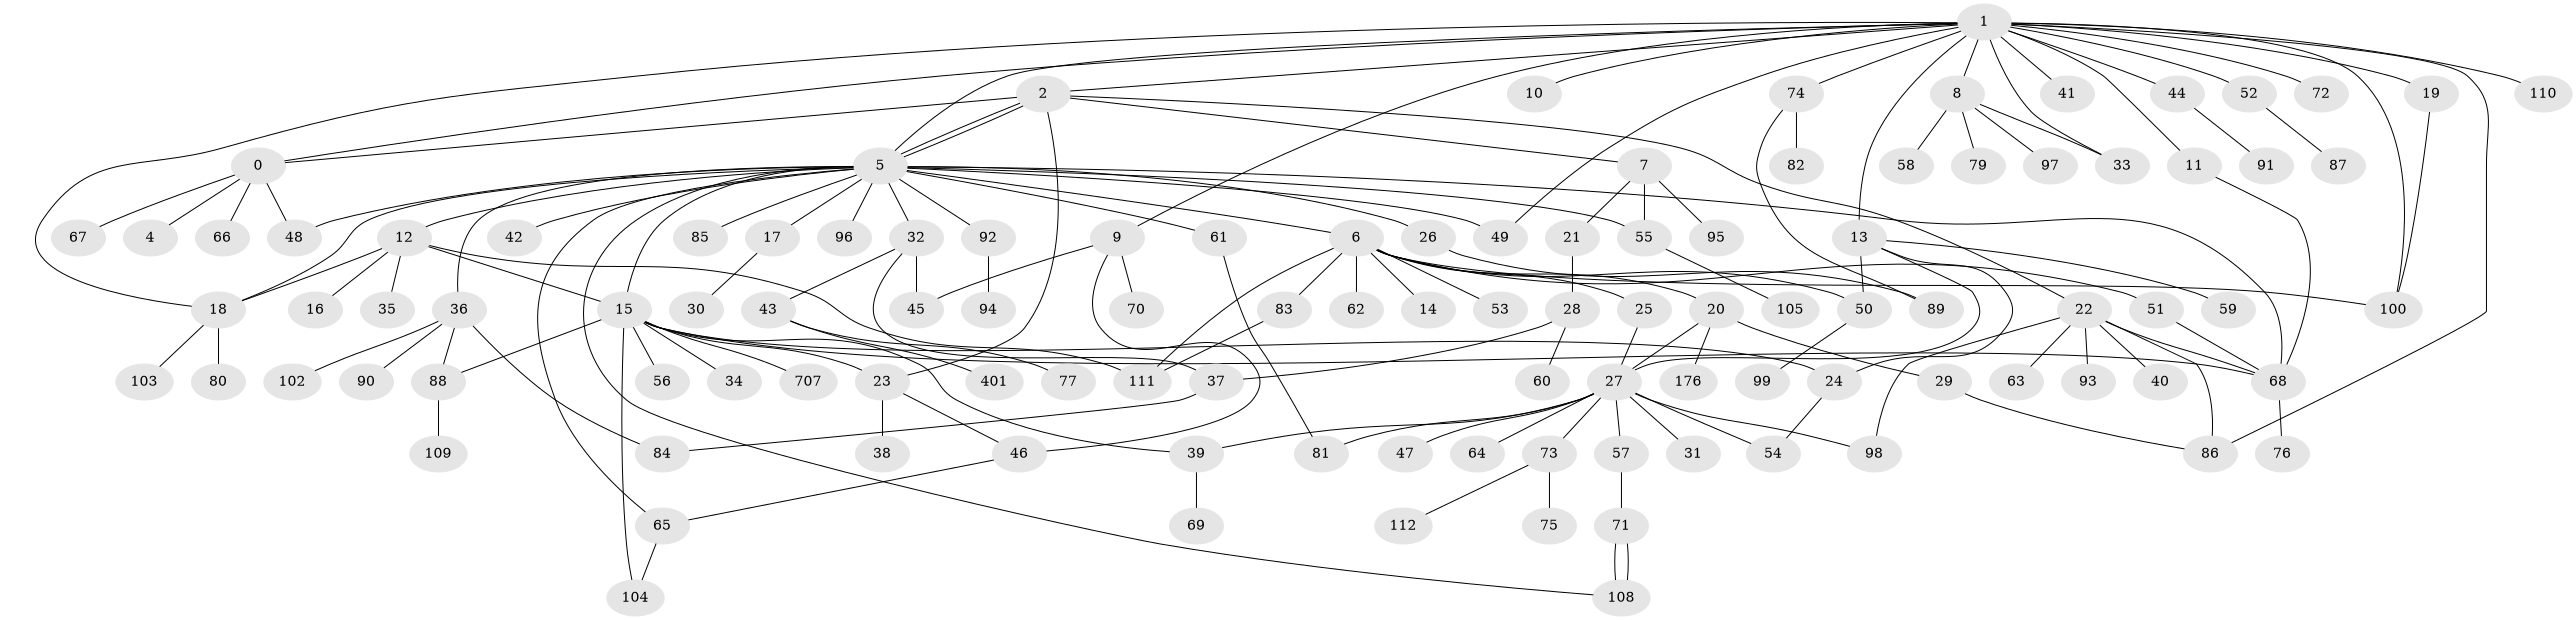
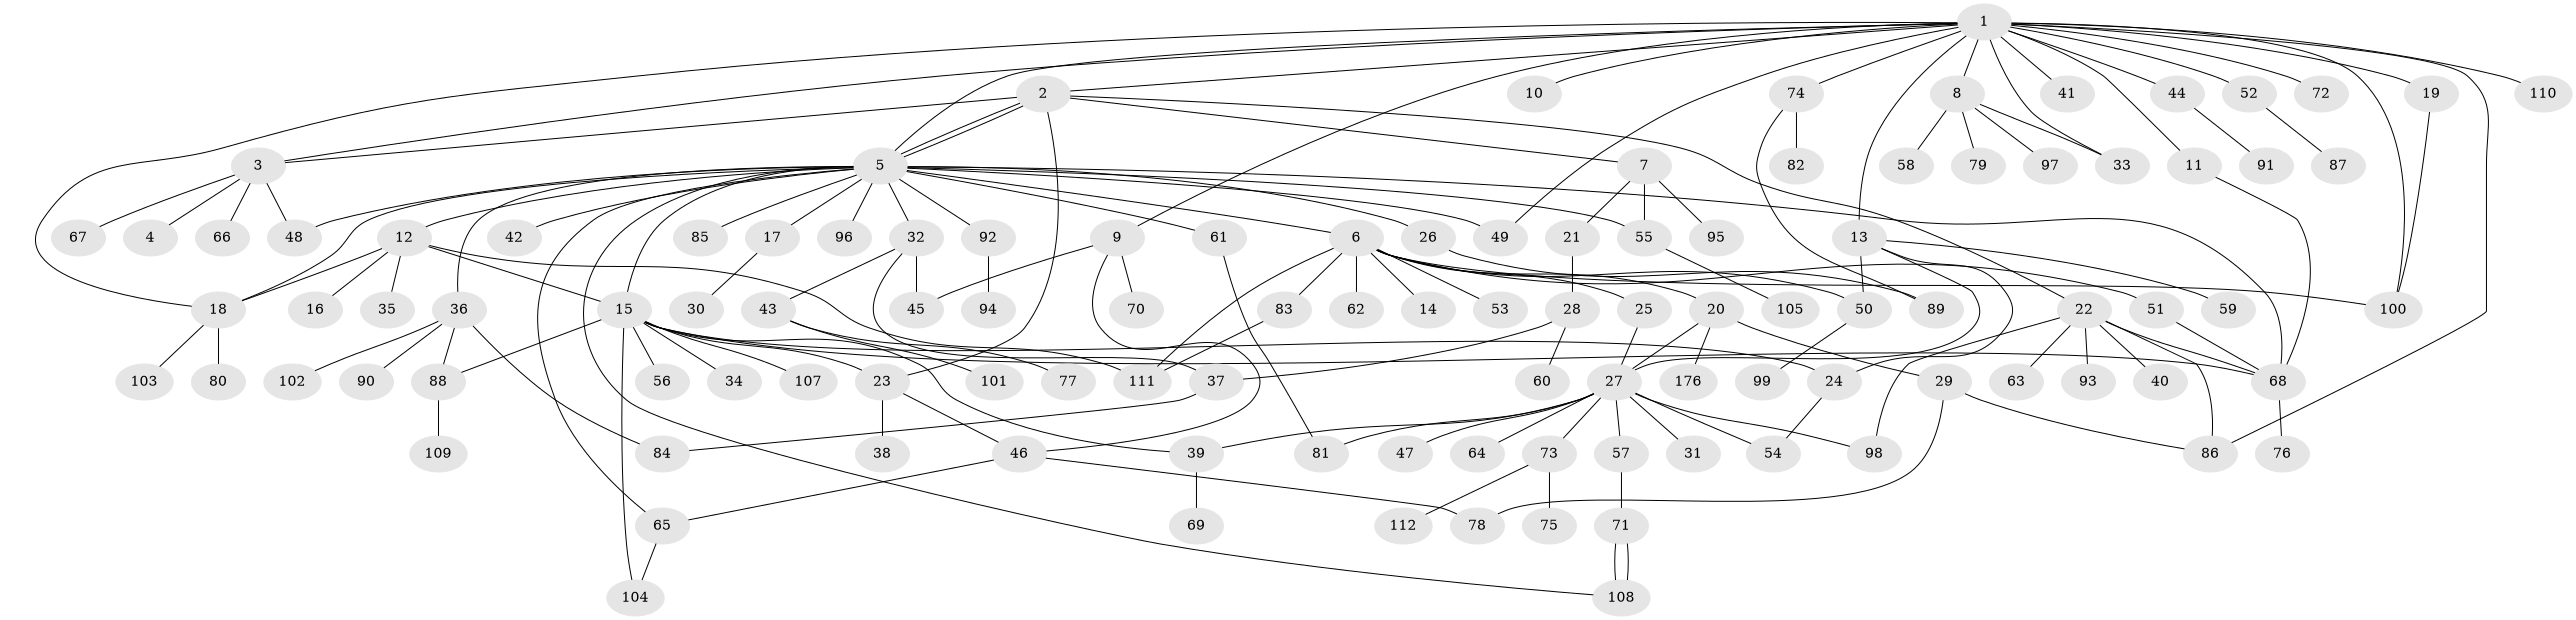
  graph {
    node [color=gray90 style=filled]
    1
    2
-   3 [label=0]
+   3
    5
    8
    9
    10
    11
    13
    18
    19
    33
    41
    44
    49
    52
    72
    74
    86
    100
    110
    7
    22
    23
    4
    48
    66
    67
    6
    12
    15
    17
    26
    32
    36
    42
    55
    61
    65
    68
    85
    92
    96
    108
    58
    79
    97
    45
    46
    70
    50
    24
    27
    59
    80
    103
    91
    87
    89
    82
    21
    95
    40
    63
    93
    98
    38
    14
    20
    25
    51
    53
    62
    83
    111
    16
    35
    34
    39
    56
    88
    104
-   107 [label=707]
+   107
    30
    37
    43
    84
    90
    102
    105
    81
    76
    94
    29
    n95 [label=176]
    99
    28
+   78
    54
    31
    47
    57
    64
    73
    69
    109
    60
    71
    75
    112
    77
-   101 [label=401]
+   101
    1 -- 2
    1 -- 3
    1 -- 5
    1 -- 8
    1 -- 9
    1 -- 10
    1 -- 11
    1 -- 13
    1 -- 18
    1 -- 19
    1 -- 33
    1 -- 41
    1 -- 44
    1 -- 49
    1 -- 52
    1 -- 72
    1 -- 74
    1 -- 86
    1 -- 100
    1 -- 110
    2 -- 3
    2 -- 5
    2 -- 5
    2 -- 7
    2 -- 22
    2 -- 23
    3 -- 4
    3 -- 48
    3 -- 66
    3 -- 67
    5 -- 18
    5 -- 49
    5 -- 48
    5 -- 6
    5 -- 12
    5 -- 15
    5 -- 17
    5 -- 26
    5 -- 32
    5 -- 36
    5 -- 42
    5 -- 55
    5 -- 61
    5 -- 65
    5 -- 68
    5 -- 85
    5 -- 92
    5 -- 96
    5 -- 108
    8 -- 33
    8 -- 58
    8 -- 79
    8 -- 97
    9 -- 45
    9 -- 46
    9 -- 70
    11 -- 68
    13 -- 50
    13 -- 24
    13 -- 27
    13 -- 59
    18 -- 80
    18 -- 103
    19 -- 100
    44 -- 91
    52 -- 87
    74 -- 89
    74 -- 82
    7 -- 55
    7 -- 21
    7 -- 95
    22 -- 86
    22 -- 68
    22 -- 40
    22 -- 63
    22 -- 93
    22 -- 98
    23 -- 46
    23 -- 38
    6 -- 100
    6 -- 50
    6 -- 14
    6 -- 20
    6 -- 25
    6 -- 51
    6 -- 53
    6 -- 62
    6 -- 83
    6 -- 111
    12 -- 18
    12 -- 15
    12 -- 111
    12 -- 16
    12 -- 35
    15 -- 23
    15 -- 68
    15 -- 24
    15 -- 34
    15 -- 39
    15 -- 56
    15 -- 88
    15 -- 104
    15 -- 107
    17 -- 30
    26 -- 89
    32 -- 45
    32 -- 37
    32 -- 43
    36 -- 88
    36 -- 84
    36 -- 90
    36 -- 102
    55 -- 105
    61 -- 81
    65 -- 104
    68 -- 76
    92 -- 94
    46 -- 65
+   46 -- 78
    50 -- 99
    24 -- 54
    27 -- 98
    27 -- 39
    27 -- 81
    27 -- 54
    27 -- 31
    27 -- 47
    27 -- 57
    27 -- 64
    27 -- 73
    21 -- 28
    20 -- 27
    20 -- 29
    20 -- n95
    25 -- 27
    51 -- 68
    83 -- 111
    39 -- 69
    88 -- 109
    37 -- 84
    43 -- 77
    43 -- 101
    29 -- 86
+   29 -- 78
    28 -- 37
    28 -- 60
    57 -- 71
    73 -- 75
    73 -- 112
    71 -- 108
    71 -- 108
  }
